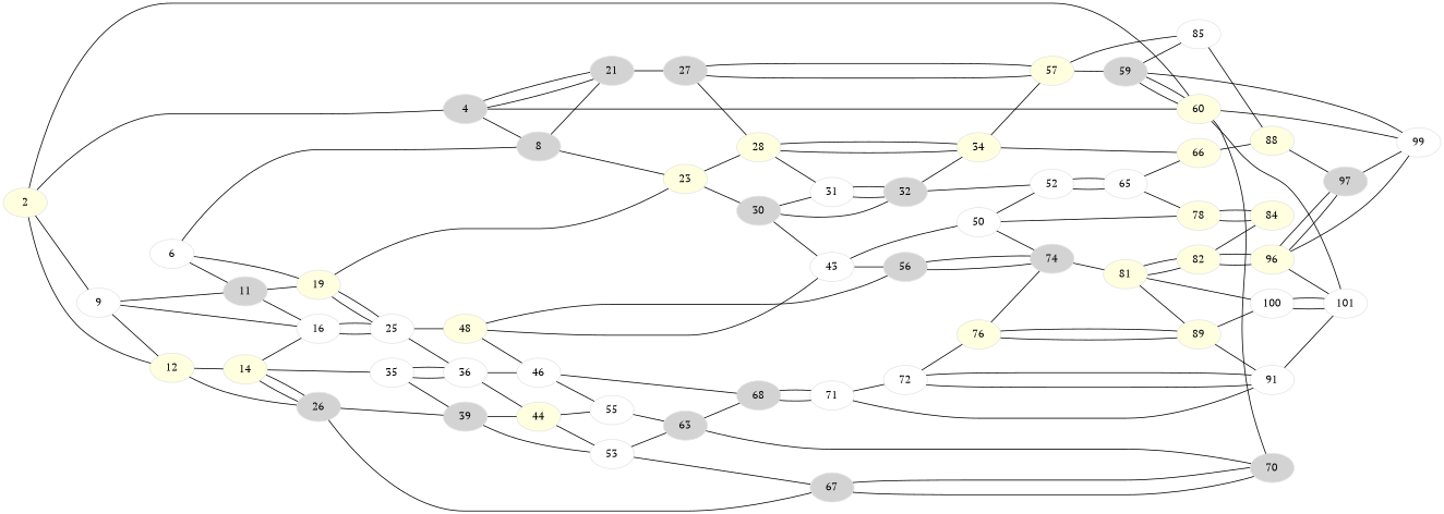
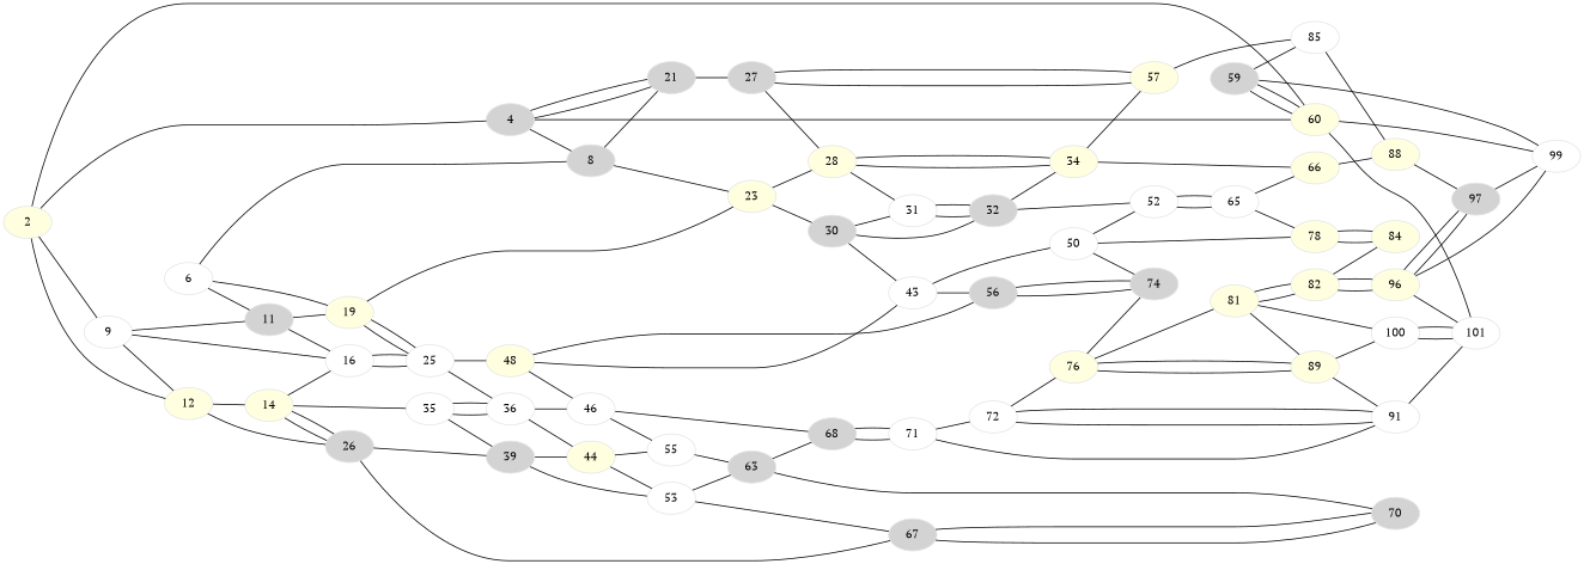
  graph {
    fontname="PT Serif"
    rankdir=LR
    node [color=gray90 fillcolor=white fontname="PT Serif" style=filled]
    edge [fontname="PT Serif"]
    2 [fillcolor=lightyellow super="+3"]
    4 [fillcolor=lightgrey super="+5"]
    9 [super="+10"]
    12 [fillcolor=lightyellow super="+13"]
    60 [fillcolor=lightyellow super="+69"]
    6 [super="+7"]
    8 [fillcolor=lightgrey super="+22"]
    11 [fillcolor=lightgrey super="+18"]
    19 [fillcolor=lightyellow super="+20"]
    21 [fillcolor=lightgrey]
    16 [super="+17"]
    14 [fillcolor=lightyellow super="+15"]
    26 [fillcolor=lightgrey super="+38"]
    99 [super="+103"]
    70 [fillcolor=lightgrey super="+75"]
    101 [super="+104"]
    23 [fillcolor=lightyellow super="+24"]
    27 [fillcolor=lightgrey]
    25 [super="+37"]
    28 [fillcolor=lightyellow super="+29"]
    30 [fillcolor=lightgrey super="+41"]
    35
    39 [fillcolor=lightgrey super="+40"]
    67 [fillcolor=lightgrey]
    36 [super="+45"]
    n26 [fillcolor=lightyellow label=48 super="+48"]
    57 [fillcolor=lightyellow super="+58"]
    31
    34 [fillcolor=lightyellow super="+61"]
    32 [fillcolor=lightgrey super="+33"]
    43 [super="+49"]
    44 [fillcolor=lightyellow super="+54"]
    46 [super="+47"]
    56 [fillcolor=lightgrey]
    53 [super="+62"]
    59 [fillcolor=lightgrey super="+98"]
    85 [super="+95"]
    66 [fillcolor=lightyellow super="+86"]
    52
    50 [super="+51"]
    65 [super="+80"]
    88 [fillcolor=lightyellow super="+94"]
    55
    68 [fillcolor=lightgrey]
    63 [fillcolor=lightgrey super="+64"]
    74 [fillcolor=lightgrey super="+77"]
    78 [fillcolor=lightyellow super="+79"]
    71 [super="+76"]
    81 [fillcolor=lightyellow super="+90"]
    84 [fillcolor=lightyellow]
    97 [fillcolor=lightgrey]
    72
    91 [super="+93"]
    n54 [fillcolor=lightyellow label=76]
    89 [fillcolor=lightyellow super="+92"]
    100
    82 [fillcolor=lightyellow super="+83"]
    96 [fillcolor=lightyellow super="+102"]
    2 -- 4
    2 -- 9
    2 -- 12
    2 -- 60
    4 -- 60
    4 -- 8
    4 -- 21
    4 -- 21
    9 -- 12
    9 -- 11
    9 -- 16
    12 -- 14
    12 -- 26
    60 -- 99
-   60 -- 70
    60 -- 101
    6 -- 8
    6 -- 11
    6 -- 19
    8 -- 21
    8 -- 23
    11 -- 19
    11 -- 16
    19 -- 23
    19 -- 25
    19 -- 25
    21 -- 27
    16 -- 25
    16 -- 25
    14 -- 16
    14 -- 26
    14 -- 26
    14 -- 35
    26 -- 39
    26 -- 67
    23 -- 28
    23 -- 30
    27 -- 28
    27 -- 57
    27 -- 57
    25 -- 36
    25 -- n26
    28 -- 31
    28 -- 34
    28 -- 34
    30 -- 31
    30 -- 32
    30 -- 43
    35 -- 39
    35 -- 36
    35 -- 36
    39 -- 44
    39 -- 53
    67 -- 70
    67 -- 70
    36 -- 44
    36 -- 46
    n26 -- 43
    n26 -- 46
    n26 -- 56
-   57 -- 59
    57 -- 85
    31 -- 32
    31 -- 32
    34 -- 57
    34 -- 66
    32 -- 34
    32 -- 52
    43 -- 56
    43 -- 50
    44 -- 53
    44 -- 55
    46 -- 55
    46 -- 68
    56 -- 74
    56 -- 74
    53 -- 67
    53 -- 63
    59 -- 60
    59 -- 60
    59 -- 99
    59 -- 85
    85 -- 88
    66 -- 88
    52 -- 65
    52 -- 65
    50 -- 52
    50 -- 74
    50 -- 78
    65 -- 66
    65 -- 78
    88 -- 97
    55 -- 63
    68 -- 71
    68 -- 71
    63 -- 70
    63 -- 68
-   74 -- 81
+   n54 -- 81
    78 -- 84 [weight=2]
    78 -- 84
    71 -- 72
    71 -- 91
    81 -- 89
    81 -- 100
    81 -- 82
    81 -- 82
    97 -- 99
    72 -- 91
    72 -- 91
    72 -- n54
    91 -- 101
    n54 -- 74
    n54 -- 89
    n54 -- 89
    89 -- 91
    89 -- 100
    100 -- 101
    100 -- 101
    82 -- 84
    82 -- 96
    82 -- 96
    96 -- 99
    96 -- 101
    96 -- 97
    96 -- 97
  }
